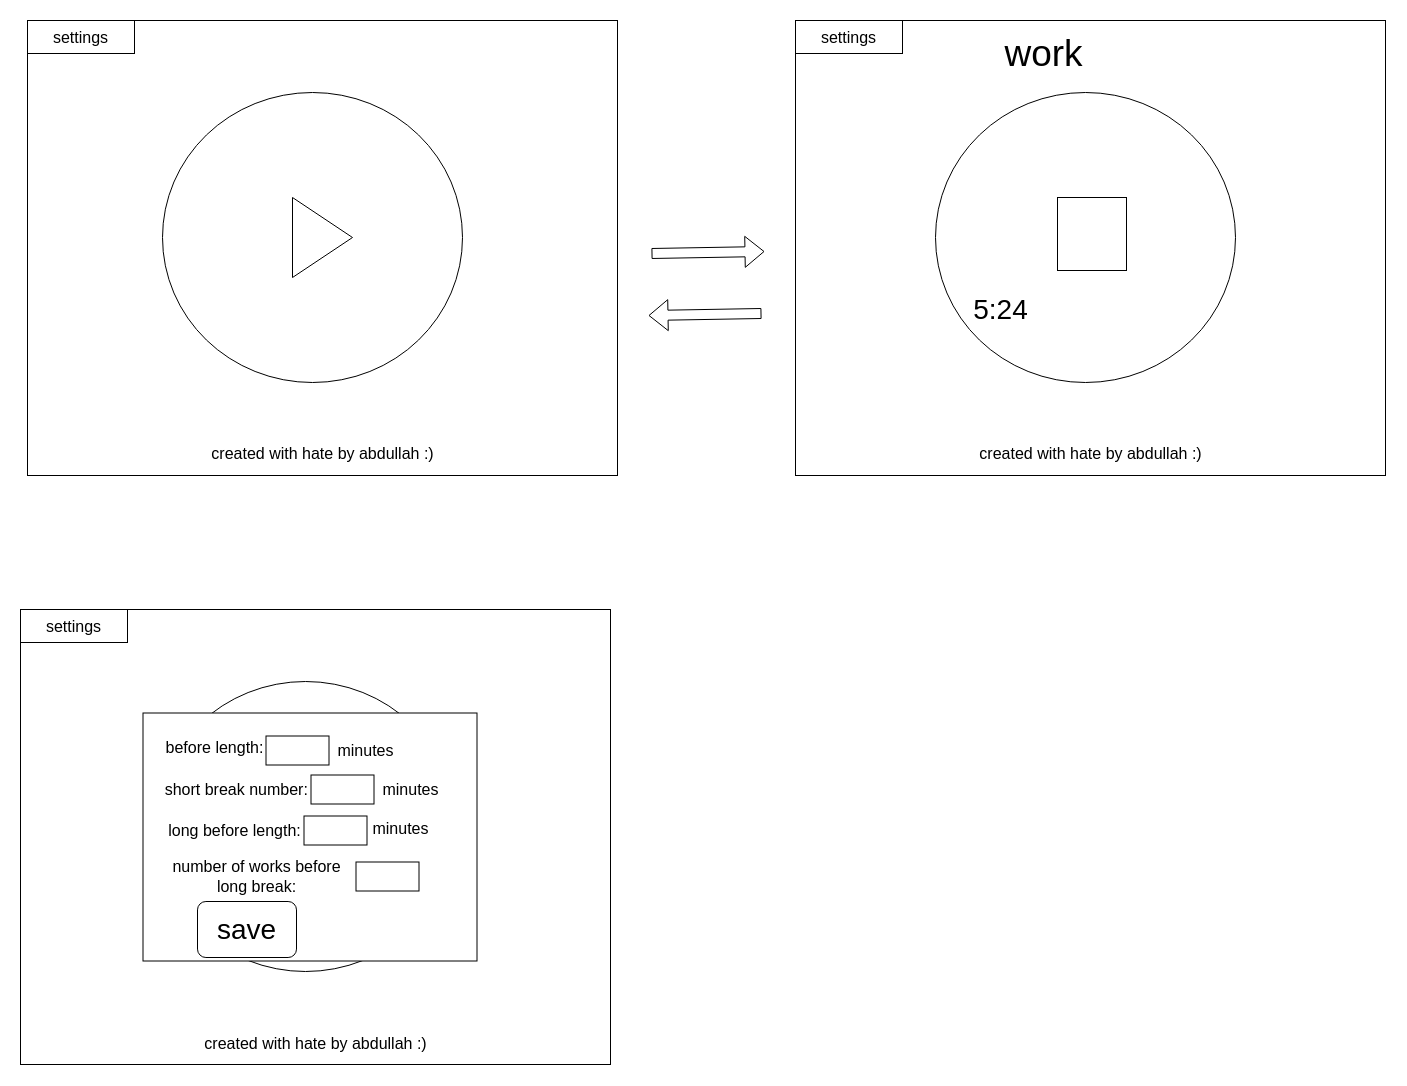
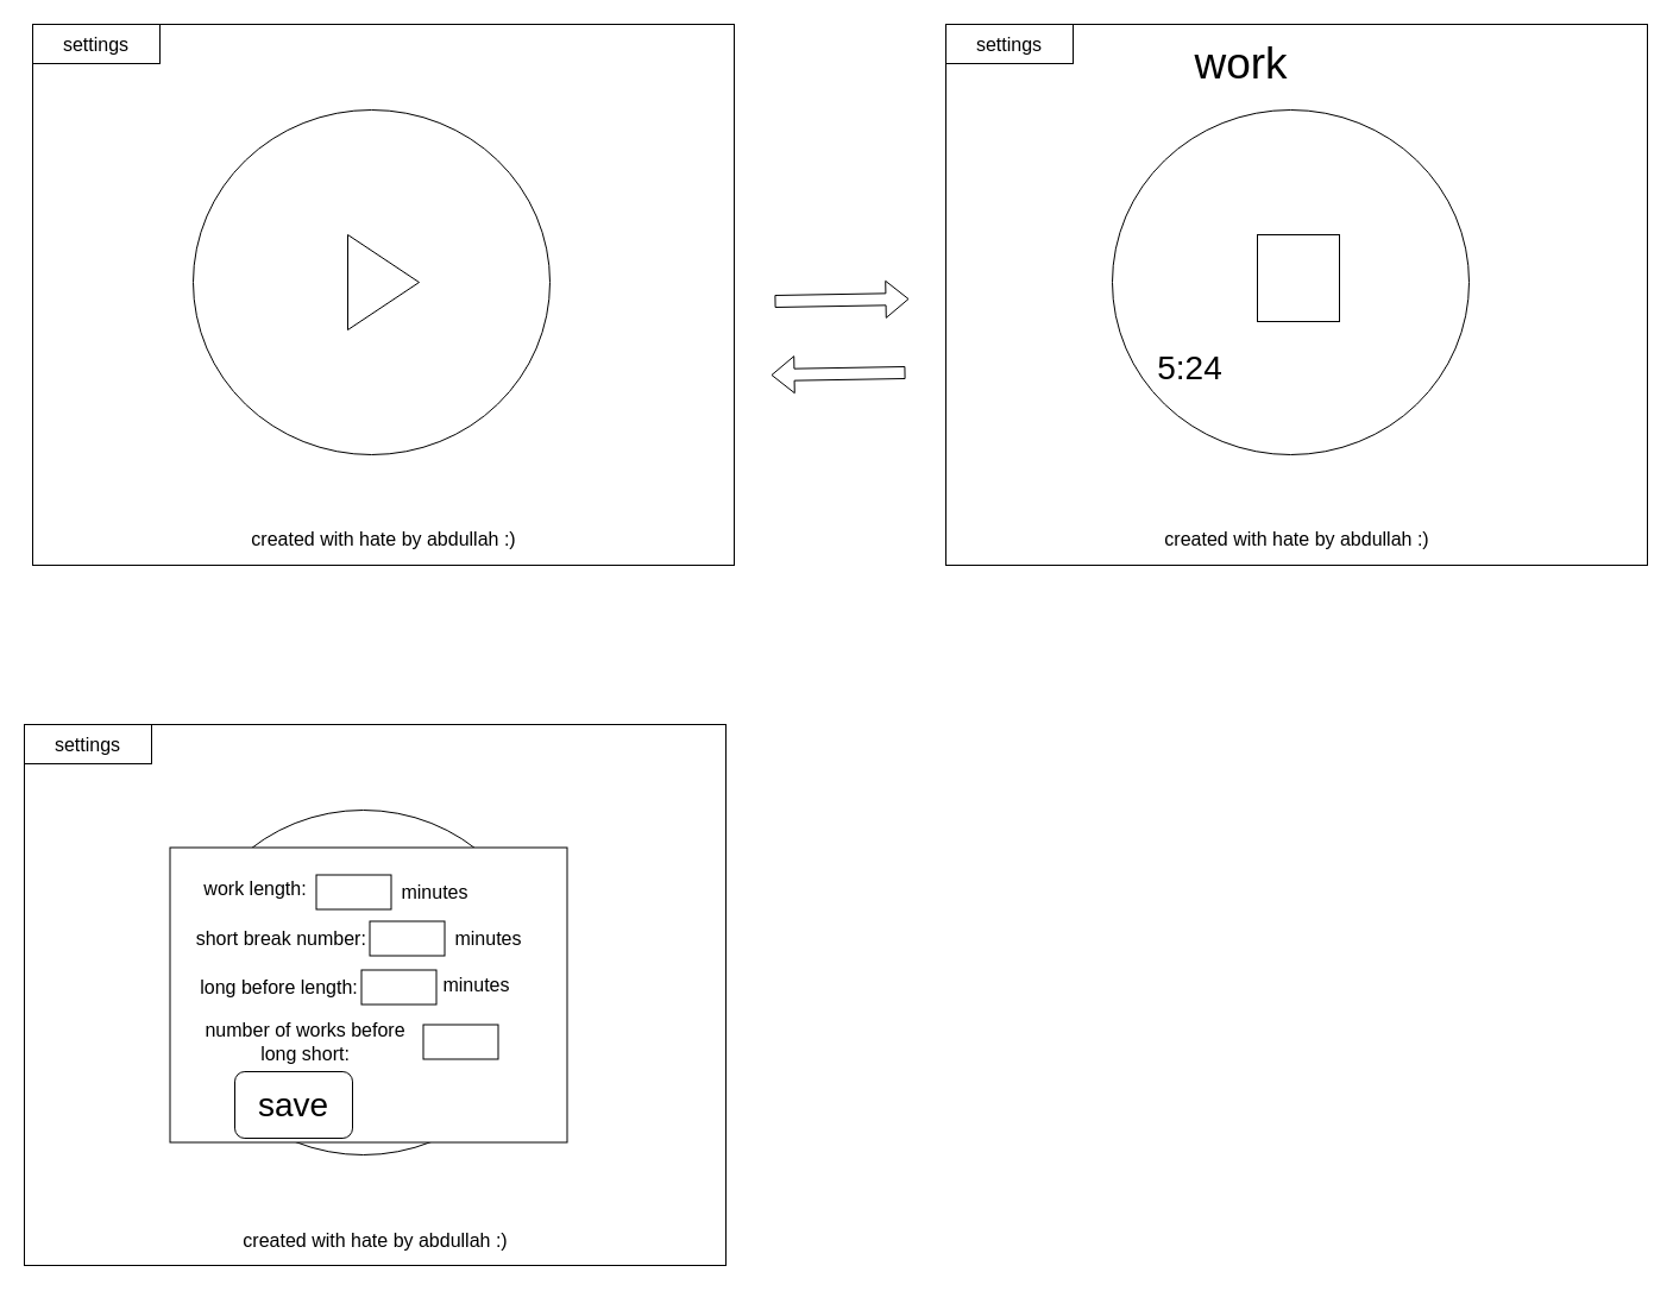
  <mxCell id="0" />
  <mxCell id="1" parent="0" />
  <mxCell id="2" value="" style="rounded=0;whiteSpace=wrap;html=1;" parent="1" vertex="1"><mxGeometry x="27" y="20" width="590" height="455" as="geometry" /></mxCell>
  <mxCell id="3" value="" style="ellipse;whiteSpace=wrap;html=1;" parent="1" vertex="1"><mxGeometry x="162" y="92" width="300" height="290" as="geometry" /></mxCell>
  <mxCell id="4" value="" style="triangle;whiteSpace=wrap;html=1;" parent="1" vertex="1"><mxGeometry x="292" y="197" width="60" height="80" as="geometry" /></mxCell>
  <mxCell id="5" value="" style="rounded=0;whiteSpace=wrap;html=1;" parent="1" vertex="1"><mxGeometry x="795" y="20" width="590" height="455" as="geometry" /></mxCell>
  <mxCell id="6" value="" style="ellipse;whiteSpace=wrap;html=1;" parent="1" vertex="1"><mxGeometry x="935" y="92" width="300" height="290" as="geometry" /></mxCell>
  <mxCell id="7" value="" style="shape=image;html=1;verticalAlign=top;verticalLabelPosition=bottom;labelBackgroundColor=#ffffff;imageAspect=0;aspect=fixed;image=https://cdn2.iconfinder.com/data/icons/essential-web-5/50/pointer-arrow-move-click-mouse-128.png" parent="1" vertex="1"><mxGeometry x="305" y="233" width="62" height="62" as="geometry" /></mxCell>
  <mxCell id="8" value="" style="shape=flexArrow;endArrow=classic;html=1;rounded=0;" parent="1" edge="1"><mxGeometry width="50" height="50" relative="1" as="geometry"><mxPoint x="651" y="253" as="sourcePoint" /><mxPoint x="764" y="251" as="targetPoint" /></mxGeometry></mxCell>
  <mxCell id="9" value="work" style="text;html=1;align=center;verticalAlign=middle;resizable=0;points=[];autosize=1;strokeColor=none;fillColor=none;fontSize=37;" parent="1" vertex="1"><mxGeometry x="995" y="26" width="96" height="56" as="geometry" /></mxCell>
  <mxCell id="10" value="" style="rounded=0;whiteSpace=wrap;html=1;" parent="1" vertex="1"><mxGeometry x="1057" y="197" width="69" height="73" as="geometry" /></mxCell>
  <mxCell id="11" value="" style="shape=image;html=1;verticalAlign=top;verticalLabelPosition=bottom;labelBackgroundColor=#ffffff;imageAspect=0;aspect=fixed;image=https://cdn2.iconfinder.com/data/icons/essential-web-5/50/pointer-arrow-move-click-mouse-128.png" parent="1" vertex="1"><mxGeometry x="1078" y="219" width="62" height="62" as="geometry" /></mxCell>
  <mxCell id="12" value="" style="shape=flexArrow;endArrow=classic;html=1;rounded=0;" parent="1" edge="1"><mxGeometry width="50" height="50" relative="1" as="geometry"><mxPoint x="761" y="313" as="sourcePoint" /><mxPoint x="648" y="315" as="targetPoint" /></mxGeometry></mxCell>
  <mxCell id="13" value="" style="rounded=0;whiteSpace=wrap;html=1;" parent="1" vertex="1"><mxGeometry x="20" y="609" width="590" height="455" as="geometry" /></mxCell>
  <mxCell id="14" value="" style="ellipse;whiteSpace=wrap;html=1;" parent="1" vertex="1"><mxGeometry x="155" y="681" width="300" height="290" as="geometry" /></mxCell>
  <mxCell id="15" value="" style="triangle;whiteSpace=wrap;html=1;" parent="1" vertex="1"><mxGeometry x="285" y="786" width="60" height="80" as="geometry" /></mxCell>
  <mxCell id="16" value="" style="shape=image;html=1;verticalAlign=top;verticalLabelPosition=bottom;labelBackgroundColor=#ffffff;imageAspect=0;aspect=fixed;image=https://cdn2.iconfinder.com/data/icons/essential-web-5/50/pointer-arrow-move-click-mouse-128.png" parent="1" vertex="1"><mxGeometry x="298" y="822" width="62" height="62" as="geometry" /></mxCell>
  <mxCell id="17" value="settings" style="rounded=0;whiteSpace=wrap;html=1;fontSize=16;" parent="1" vertex="1"><mxGeometry x="27" y="20" width="107" height="33" as="geometry" /></mxCell>
  <mxCell id="18" value="settings" style="rounded=0;whiteSpace=wrap;html=1;fontSize=16;" parent="1" vertex="1"><mxGeometry x="795" y="20" width="107" height="33" as="geometry" /></mxCell>
  <mxCell id="19" value="settings" style="rounded=0;whiteSpace=wrap;html=1;fontSize=16;" parent="1" vertex="1"><mxGeometry x="20" y="609" width="107" height="33" as="geometry" /></mxCell>
  <mxCell id="20" value="" style="rounded=0;whiteSpace=wrap;html=1;fontSize=16;" parent="1" vertex="1"><mxGeometry x="142.5" y="712.5" width="334" height="248" as="geometry" /></mxCell>
  <mxCell id="21" value="short break number:&amp;nbsp;" style="text;html=1;strokeColor=none;fillColor=none;align=center;verticalAlign=middle;whiteSpace=wrap;rounded=0;fontSize=16;" parent="1" vertex="1"><mxGeometry x="138.5" y="769.5" width="199" height="39" as="geometry" /></mxCell>
  <mxCell id="22" value="long before length:" style="text;html=1;strokeColor=none;fillColor=none;align=center;verticalAlign=middle;whiteSpace=wrap;rounded=0;fontSize=16;" parent="1" vertex="1"><mxGeometry x="134.5" y="810.5" width="199" height="39" as="geometry" /></mxCell>
- <mxCell id="23" value="before length:" style="text;html=1;strokeColor=none;fillColor=none;align=center;verticalAlign=middle;whiteSpace=wrap;rounded=0;fontSize=16;" parent="1" vertex="1"><mxGeometry x="114.5" y="727.5" width="199" height="39" as="geometry" /></mxCell>
- <mxCell id="24" value="number of works before long break:" style="text;html=1;strokeColor=none;fillColor=none;align=center;verticalAlign=middle;whiteSpace=wrap;rounded=0;fontSize=16;" parent="1" vertex="1"><mxGeometry x="156.5" y="856.5" width="199" height="39" as="geometry" /></mxCell>
+ <mxCell id="23" value="work length:" style="text;html=1;strokeColor=none;fillColor=none;align=center;verticalAlign=middle;whiteSpace=wrap;rounded=0;fontSize=16;" parent="1" vertex="1"><mxGeometry x="114.5" y="727.5" width="199" height="39" as="geometry" /></mxCell>
+ <mxCell id="24" value="number of works before long short:" style="text;html=1;strokeColor=none;fillColor=none;align=center;verticalAlign=middle;whiteSpace=wrap;rounded=0;fontSize=16;" parent="1" vertex="1"><mxGeometry x="156.5" y="856.5" width="199" height="39" as="geometry" /></mxCell>
  <mxCell id="25" value="" style="rounded=0;whiteSpace=wrap;html=1;fontSize=16;" parent="1" vertex="1"><mxGeometry x="265.5" y="735.5" width="63" height="29" as="geometry" /></mxCell>
  <mxCell id="26" value="" style="rounded=0;whiteSpace=wrap;html=1;fontSize=16;" parent="1" vertex="1"><mxGeometry x="310.5" y="774.5" width="63" height="29" as="geometry" /></mxCell>
  <mxCell id="27" value="" style="rounded=0;whiteSpace=wrap;html=1;fontSize=16;" parent="1" vertex="1"><mxGeometry x="303.5" y="815.5" width="63" height="29" as="geometry" /></mxCell>
  <mxCell id="28" value="" style="rounded=0;whiteSpace=wrap;html=1;fontSize=16;" parent="1" vertex="1"><mxGeometry x="355.5" y="861.5" width="63" height="29" as="geometry" /></mxCell>
  <mxCell id="29" value="minutes" style="text;html=1;strokeColor=none;fillColor=none;align=center;verticalAlign=middle;whiteSpace=wrap;rounded=0;fontSize=16;" parent="1" vertex="1"><mxGeometry x="265.5" y="730.5" width="199" height="39" as="geometry" /></mxCell>
  <mxCell id="30" value="minutes" style="text;html=1;strokeColor=none;fillColor=none;align=center;verticalAlign=middle;whiteSpace=wrap;rounded=0;fontSize=16;" parent="1" vertex="1"><mxGeometry x="310.5" y="769.5" width="199" height="39" as="geometry" /></mxCell>
  <mxCell id="31" value="minutes" style="text;html=1;strokeColor=none;fillColor=none;align=center;verticalAlign=middle;whiteSpace=wrap;rounded=0;fontSize=16;" parent="1" vertex="1"><mxGeometry x="300.5" y="808.5" width="199" height="39" as="geometry" /></mxCell>
  <mxCell id="32" value="" style="shape=image;html=1;verticalAlign=top;verticalLabelPosition=bottom;labelBackgroundColor=#ffffff;imageAspect=0;aspect=fixed;image=https://cdn2.iconfinder.com/data/icons/essential-web-5/50/pointer-arrow-move-click-mouse-128.png" parent="1" vertex="1"><mxGeometry x="27" y="625" width="62" height="62" as="geometry" /></mxCell>
  <mxCell id="33" value="created with hate by abdullah :)" style="text;html=1;align=center;verticalAlign=middle;resizable=0;points=[];autosize=1;strokeColor=none;fillColor=none;fontSize=16;" parent="1" vertex="1"><mxGeometry x="202" y="437" width="240" height="31" as="geometry" /></mxCell>
  <mxCell id="34" value="created with hate by abdullah :)" style="text;html=1;align=center;verticalAlign=middle;resizable=0;points=[];autosize=1;strokeColor=none;fillColor=none;fontSize=16;" parent="1" vertex="1"><mxGeometry x="970" y="437" width="240" height="31" as="geometry" /></mxCell>
  <mxCell id="35" value="created with hate by abdullah :)" style="text;html=1;align=center;verticalAlign=middle;resizable=0;points=[];autosize=1;strokeColor=none;fillColor=none;fontSize=16;" parent="1" vertex="1"><mxGeometry x="195" y="1027" width="240" height="31" as="geometry" /></mxCell>
  <mxCell id="36" value="5:24" style="text;html=1;align=center;verticalAlign=middle;resizable=0;points=[];autosize=1;strokeColor=none;fillColor=none;fontSize=28;" parent="1" vertex="1"><mxGeometry x="963" y="286" width="73" height="46" as="geometry" /></mxCell>
  <mxCell id="37" value="save" style="whiteSpace=wrap;html=1;fontSize=28;rounded=1;" parent="1" vertex="1"><mxGeometry x="197" y="901" width="99" height="56" as="geometry" /></mxCell>
